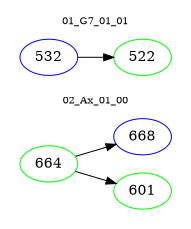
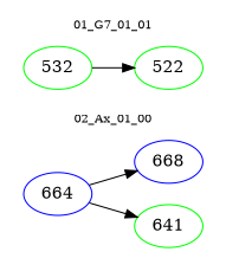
  digraph {
    rankdir=LR
    node [color=blue]
    edge [color=black]
-   n1 [color=green label=664]
-   n2 [color=green label=601]
+   n1 [label=664]
+   n2 [color=green label=641]
    n3 [label=668]
-   n4 [label=532]
+   n4 [color=green label=532]
    n5 [color=green label=522]
    subgraph cluster_1 {
      color=white
      fontsize=10
      label="02_Ax_01_00"
      n1
      n2
      n3
    }
    subgraph cluster_2 {
      color=white
      fontsize=10
      label="01_G7_01_01"
      n4
      n5
    }
    n1 -> n2
    n1 -> n3
    n4 -> n5
  }
